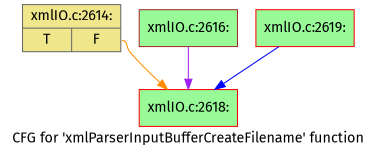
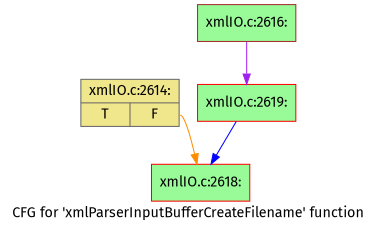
  digraph {
    fontname="Fira Sans"
    label="CFG for 'xmlParserInputBufferCreateFilename' function"
    node [color=red fillcolor=palegreen fontname="Fira Sans" shape=record style=filled]
    edge [fontname="Fira Sans"]
    n1 [color=gray40 fillcolor=khaki label="{xmlIO.c:2614:|{<s0>T|<s1>F}}"]
    n2 [label="{xmlIO.c:2618:}"]
    n3 [color=brown label="{xmlIO.c:2616:}"]
    n4 [label="{xmlIO.c:2619:}"]
    n1 -> n2 [color=darkorange tailport=s1]
-   n3 -> n2 [color=purple]
+   n3 -> n4 [color=purple]
    n4 -> n2 [color=blue]
  }
